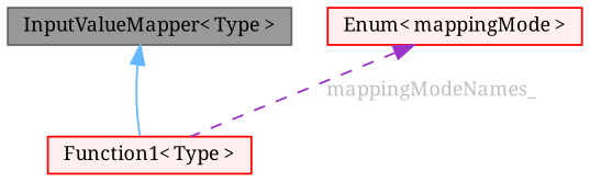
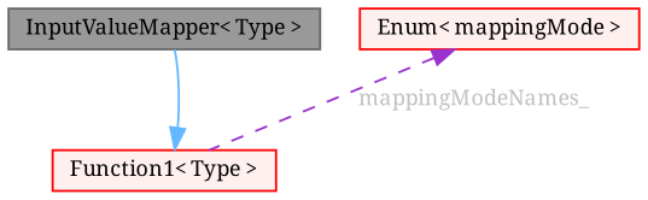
  digraph {
    fontname="Noto Serif"
    node [color=red fillcolor="#FFF0F0" fontname="Noto Serif" fontsize=10 shape=box style=filled]
    edge [dir=back fontname="Noto Serif" fontsize=10 labelfontname=Helvetica labelfontsize=10]
    n1 [color=gray40 fillcolor=grey60 fontcolor=black height=0.2 label="InputValueMapper\< Type \>" width=0.4]
    n2 [height=0.2 label="Function1\< Type \>" width=0.4]
    n3 [height=0.2 label="Enum\< mappingMode \>" width=0.4]
-   n1 -> n2 [color=steelblue1 style=solid]
+   n2 -> n1 [color=steelblue1 style=solid]
    n3 -> n2 [color=darkorchid3 fontcolor=grey label=" mappingModeNames_" style=dashed]
  }
